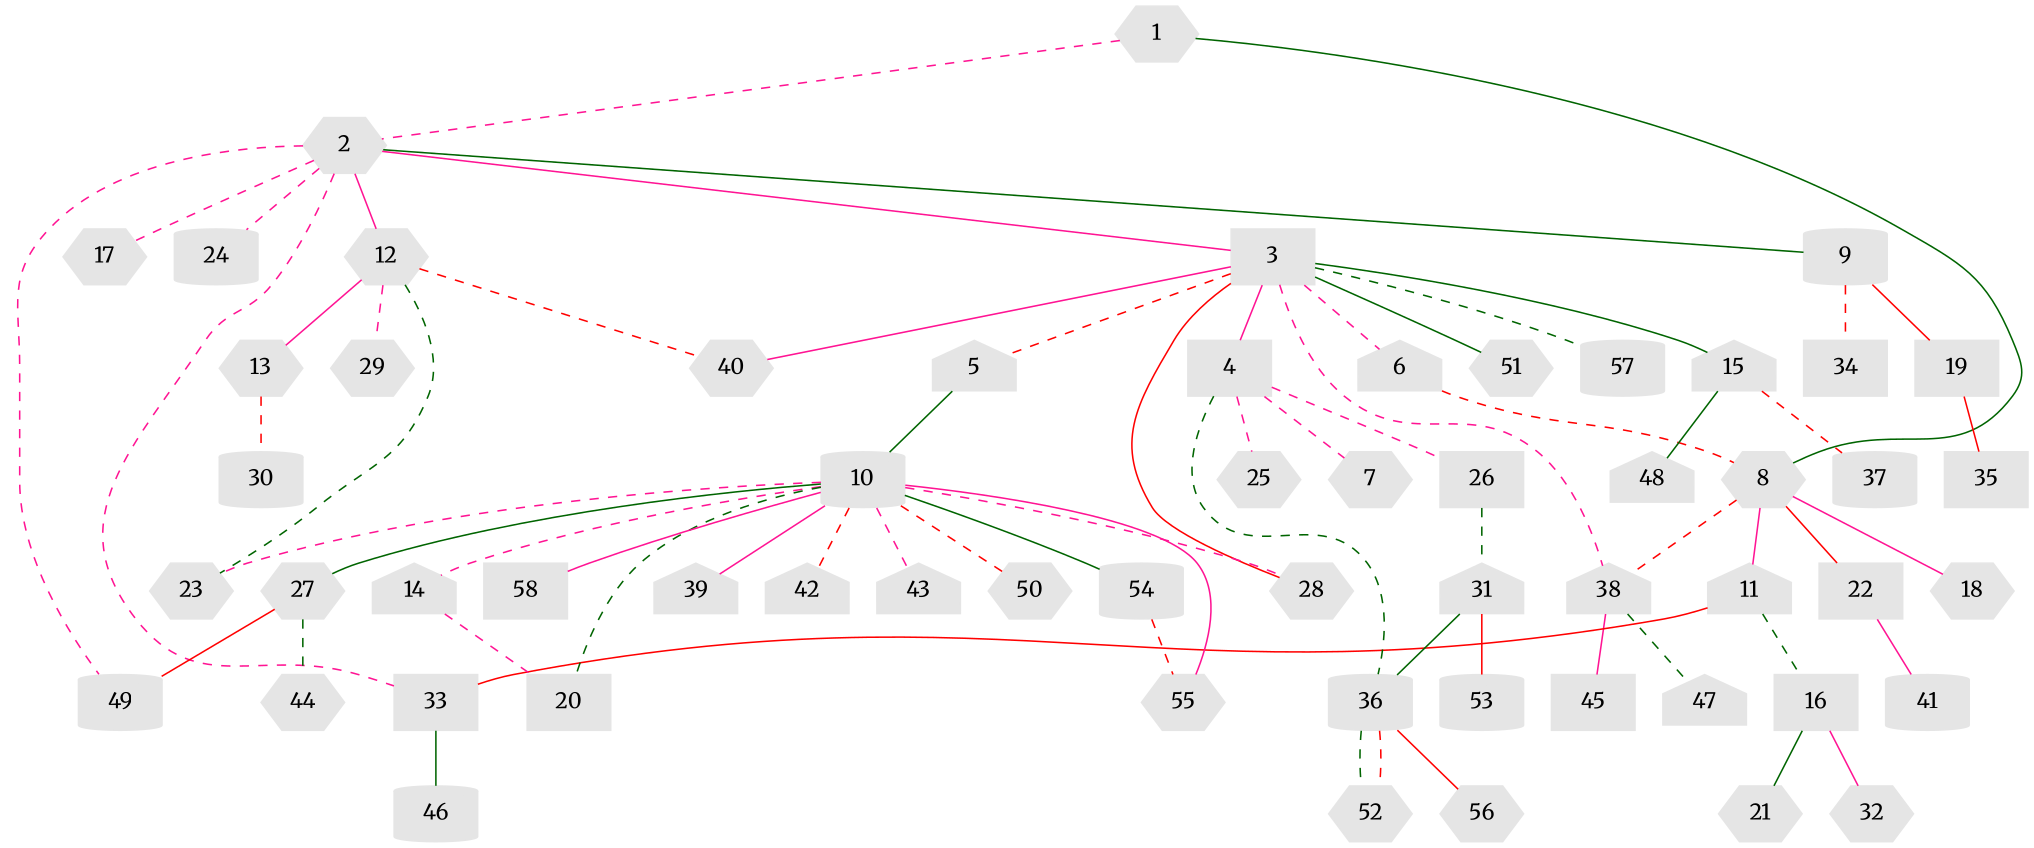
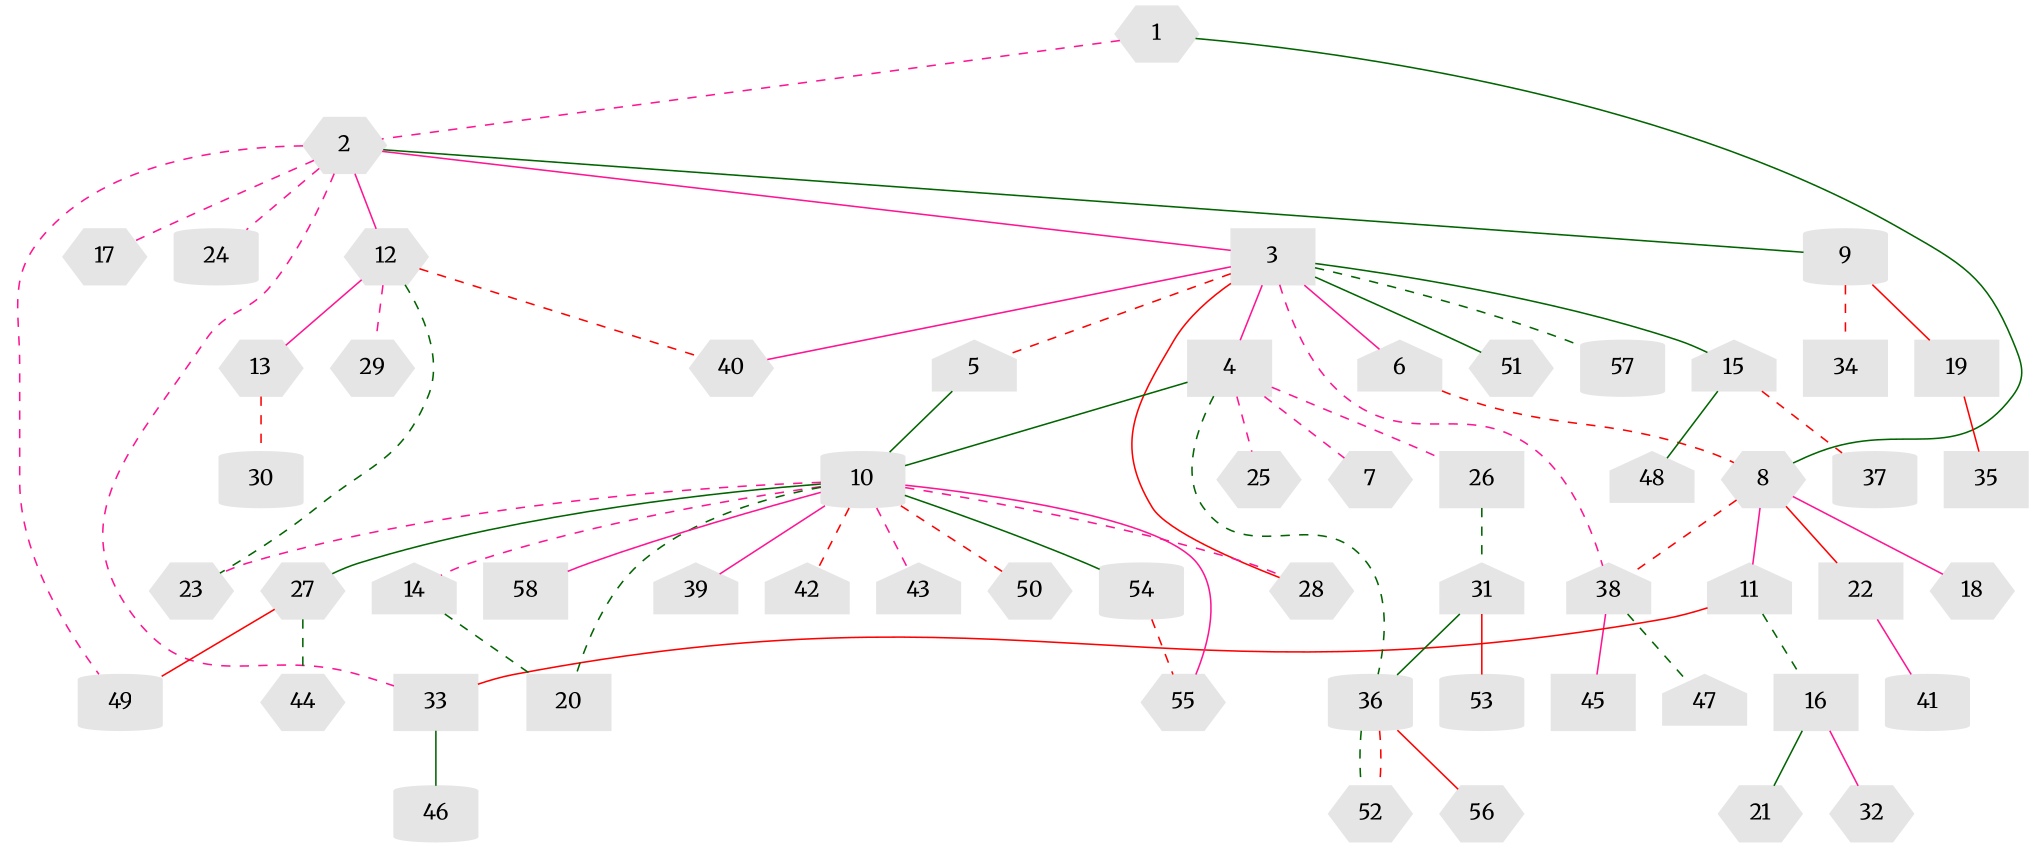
  graph {
    fontname=Merriweather
    node [color=gray90 fontname=Merriweather shape=hexagon style=filled]
    edge [color=deeppink fontname=Merriweather style=dashed]
    1
    2
    8
    3 [shape=box]
    9 [shape=cylinder]
    12
    17
    24 [shape=cylinder]
    33 [shape=box]
    49 [shape=cylinder]
    38 [shape=house]
    11 [shape=house]
    18
    22 [shape=box]
    4 [shape=box]
    5 [shape=house]
    6 [shape=house]
    15 [shape=house]
    28
    51
    57 [shape=cylinder]
    40
    19 [shape=box]
    34 [shape=box]
    29
    23
    13
    46 [shape=cylinder]
    7
    10 [shape=cylinder]
    25
    26 [shape=box]
    36 [shape=cylinder]
    37 [shape=cylinder]
    48 [shape=house]
    45 [shape=box]
    47 [shape=house]
    14 [shape=house]
    20 [shape=box]
    27
    39 [shape=house]
    42 [shape=house]
    43 [shape=house]
    50
    54 [shape=cylinder]
    55
    58 [shape=box]
    31 [shape=house]
    52
    56
    16 [shape=box]
    41 [shape=cylinder]
    35 [shape=box]
    44
    21
    32
    30 [shape=cylinder]
    53 [shape=cylinder]
    1 -- 2
    1 -- 8 [color=darkgreen style=solid]
    2 -- 3 [style=solid]
    2 -- 9 [color=darkgreen style=solid]
    2 -- 12 [style=solid]
    2 -- 17
    2 -- 24
    2 -- 33
    2 -- 49
    8 -- 38 [color=red]
    8 -- 11 [style=solid]
    8 -- 18 [style=solid]
    8 -- 22 [color=red style=solid]
    3 -- 38
    3 -- 4 [style=solid]
    3 -- 5 [color=red]
-   3 -- 6
+   3 -- 6 [style=solid]
    3 -- 15 [color=darkgreen style=solid]
    3 -- 28 [color=red style=solid]
    3 -- 51 [color=darkgreen style=solid]
    3 -- 57 [color=darkgreen]
    3 -- 40 [style=solid]
    9 -- 19 [color=red style=solid]
    9 -- 34 [color=red]
    12 -- 40 [color=red]
    12 -- 29
    12 -- 23 [color=darkgreen]
    12 -- 13 [style=solid]
    33 -- 46 [color=darkgreen style=solid]
    38 -- 45 [style=solid]
    38 -- 47 [color=darkgreen]
    11 -- 33 [color=red style=solid]
    11 -- 16 [color=darkgreen]
    22 -- 41 [style=solid]
    4 -- 7
+   4 -- 10 [color=darkgreen style=solid]
    4 -- 25
    4 -- 26
    4 -- 36 [color=darkgreen]
    5 -- 10 [color=darkgreen style=solid]
    6 -- 8 [color=red]
    15 -- 37 [color=red]
    15 -- 48 [color=darkgreen style=solid]
    19 -- 35 [color=red style=solid]
    13 -- 30 [color=red]
    10 -- 28
    10 -- 23
    10 -- 14
    10 -- 20 [color=darkgreen]
    10 -- 27 [color=darkgreen style=solid]
    10 -- 39 [style=solid]
    10 -- 42 [color=red]
    10 -- 43
    10 -- 50 [color=red]
    10 -- 54 [color=darkgreen style=solid]
    10 -- 55 [style=solid]
    10 -- 58 [style=solid]
    26 -- 31 [color=darkgreen]
    36 -- 52 [color=darkgreen]
    36 -- 52 [color=red]
    36 -- 56 [color=red style=solid]
-   14 -- 20
+   14 -- 20 [color=darkgreen]
    27 -- 49 [color=red style=solid]
    27 -- 44 [color=darkgreen]
    54 -- 55 [color=red]
    31 -- 36 [color=darkgreen style=solid]
    31 -- 53 [color=red style=solid]
    16 -- 21 [color=darkgreen style=solid]
    16 -- 32 [style=solid]
  }
